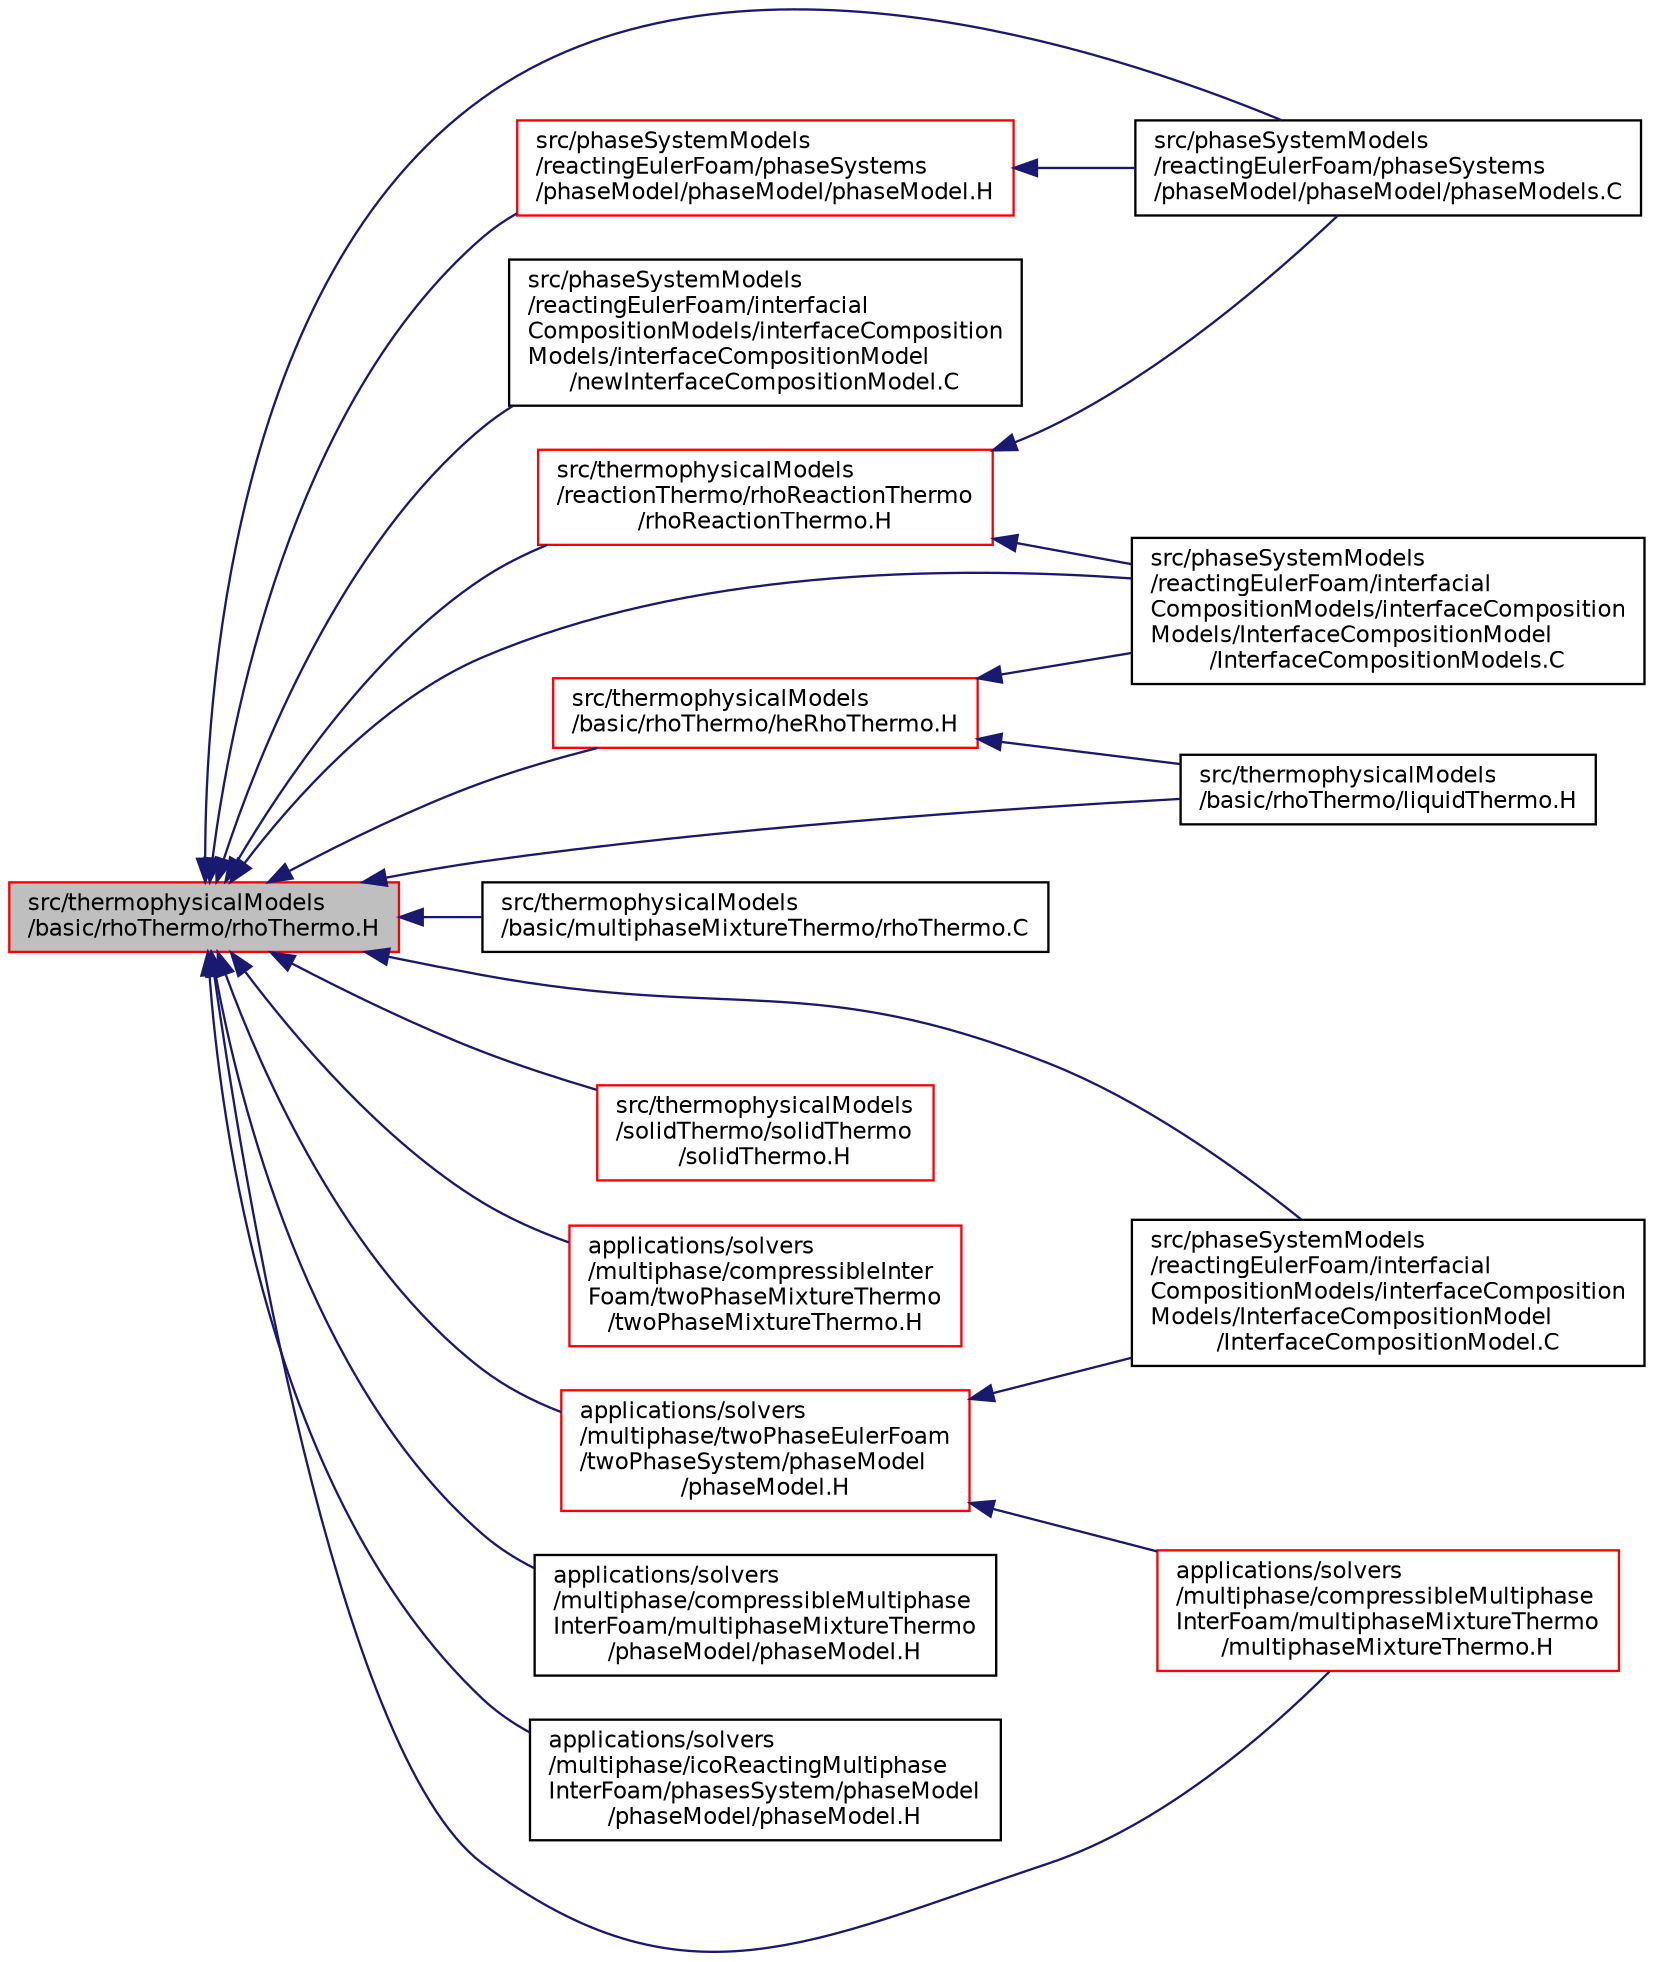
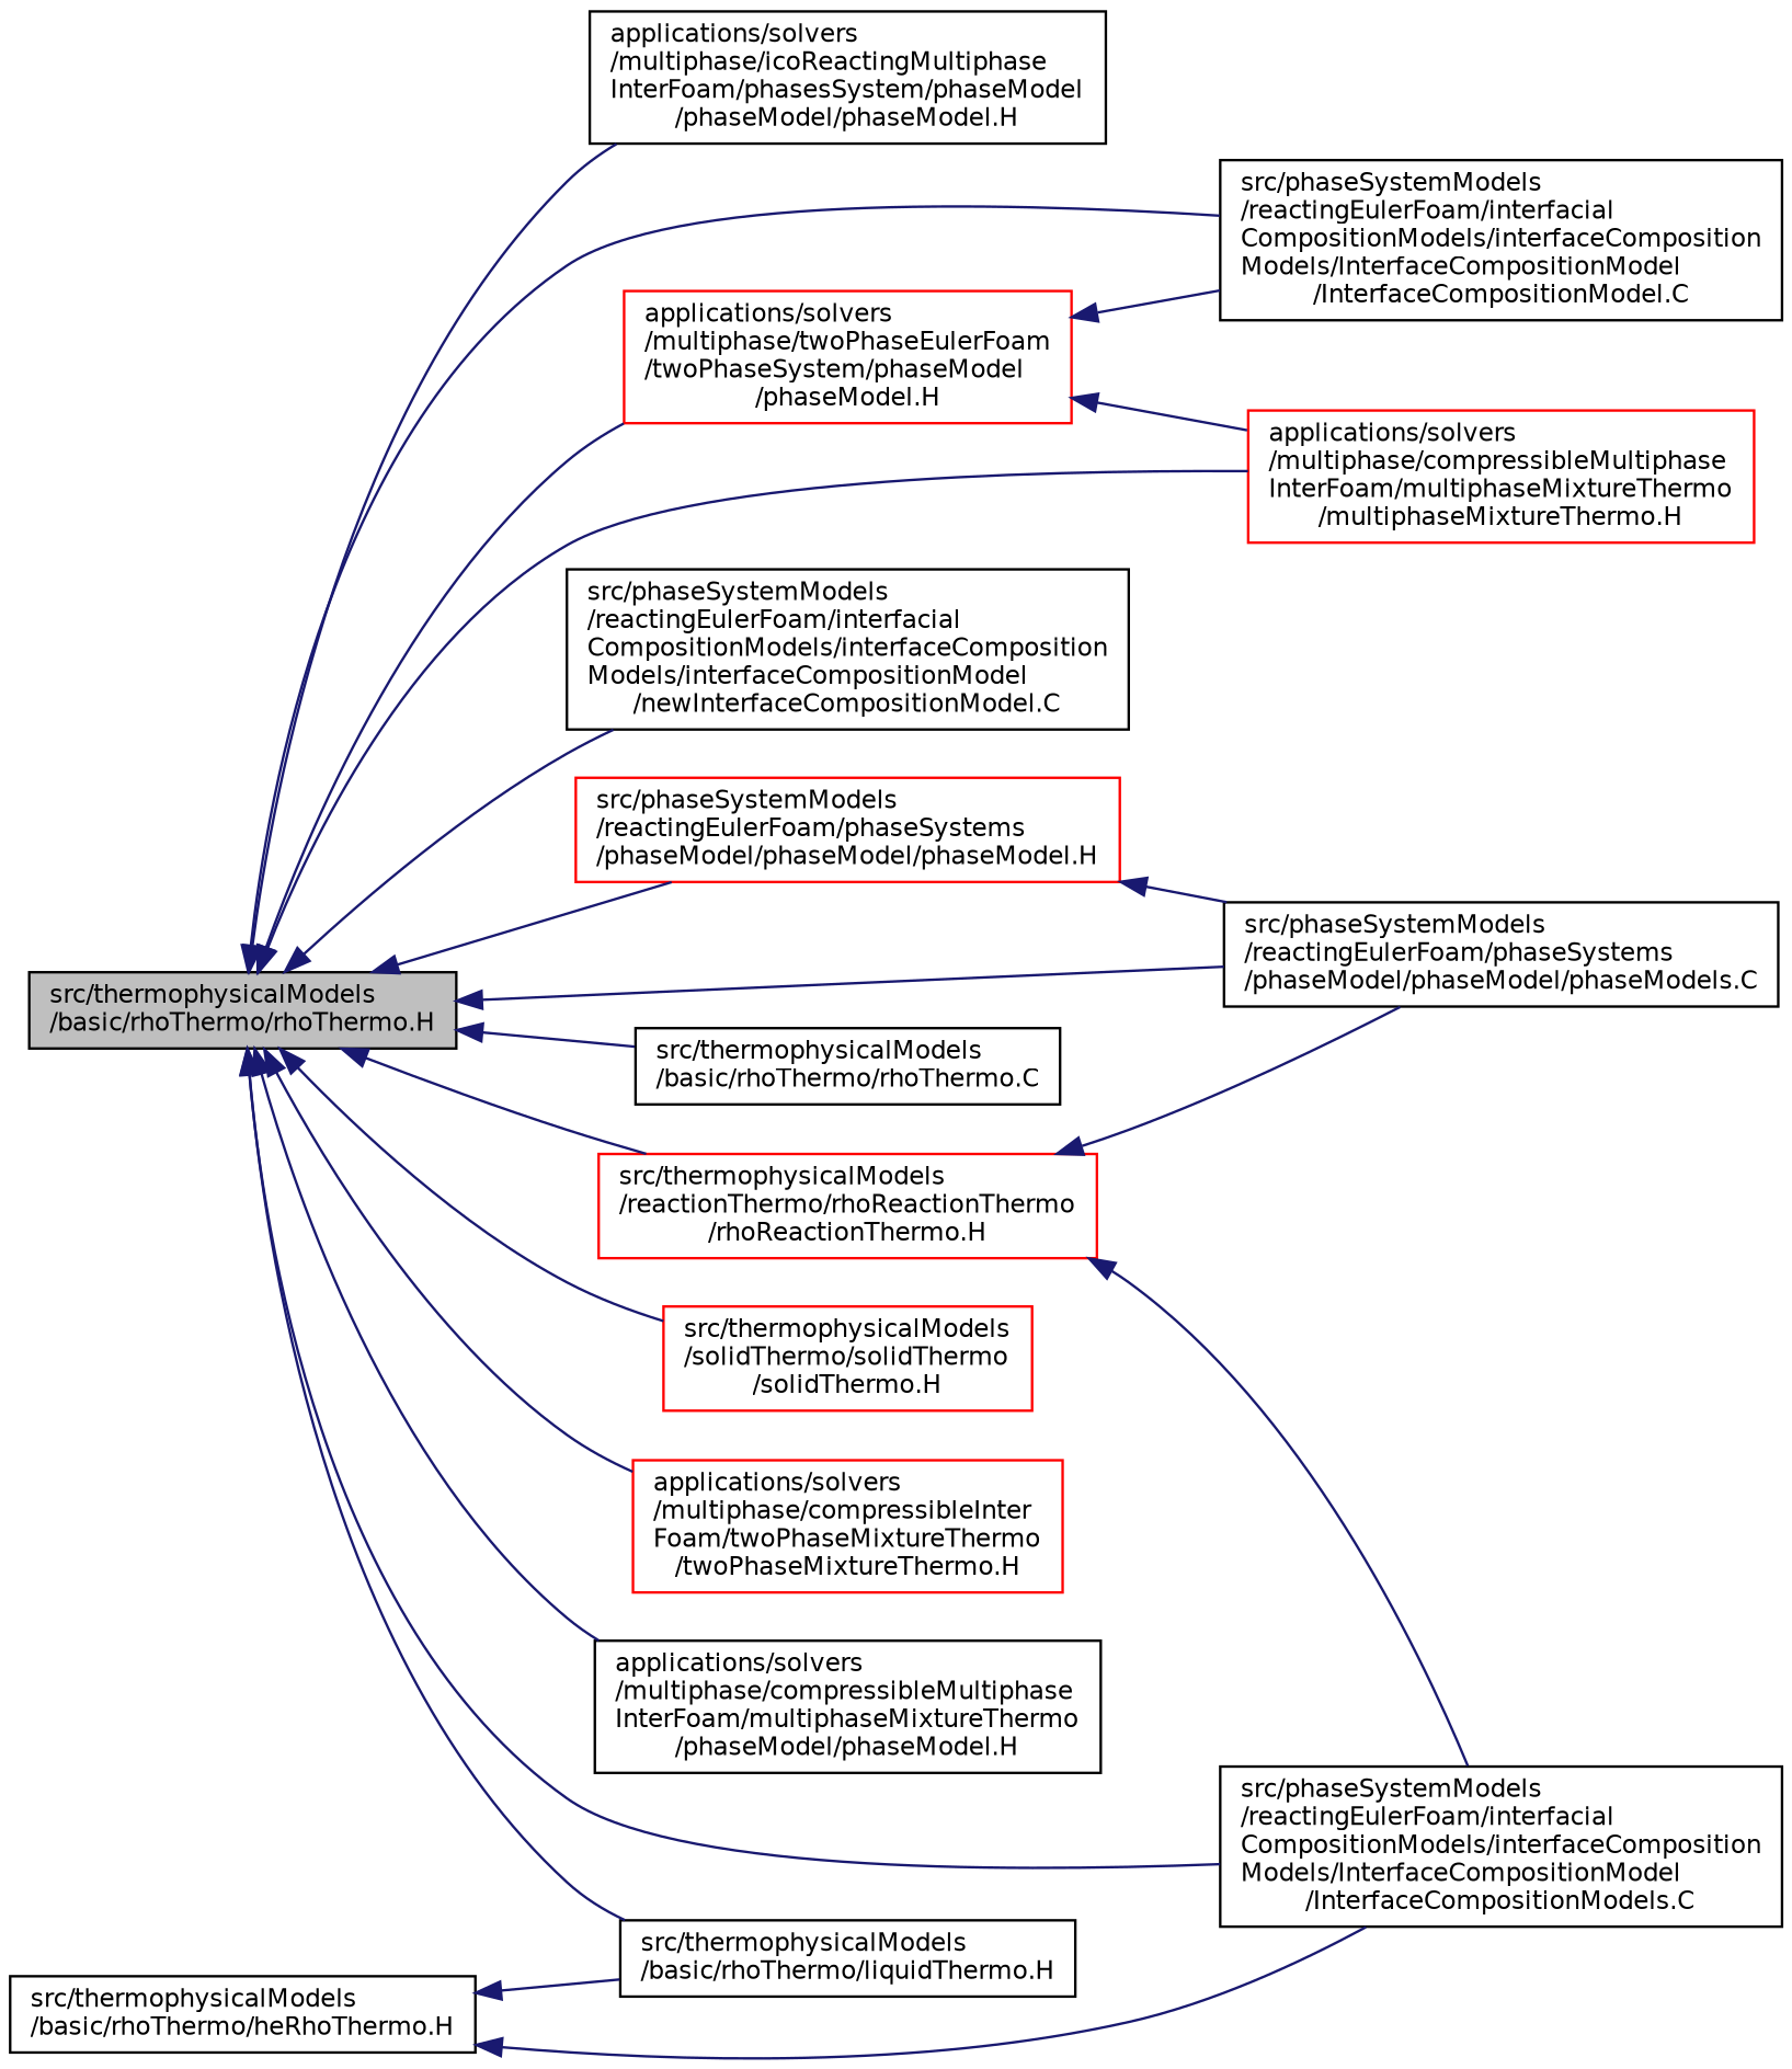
  digraph {
    rankdir=LR
    node [color=black fontname=Helvetica fontsize=10 shape=record]
    edge [color=midnightblue dir=back fontname=Helvetica fontsize=10 labelfontname=Helvetica labelfontsize=10 style=solid]
-   n1 [color=red fillcolor=grey75 fontcolor=black height=0.2 label="src/thermophysicalModels\l/basic/rhoThermo/rhoThermo.H" style=filled width=0.4]
+   n1 [fillcolor=grey75 fontcolor=black height=0.2 label="src/thermophysicalModels\l/basic/rhoThermo/rhoThermo.H" style=filled width=0.4]
    n2 [height=0.2 label="src/phaseSystemModels\l/reactingEulerFoam/interfacial\lCompositionModels/interfaceComposition\lModels/InterfaceCompositionModel\l/InterfaceCompositionModel.C" width=0.4]
    n3 [height=0.2 label="src/phaseSystemModels\l/reactingEulerFoam/interfacial\lCompositionModels/interfaceComposition\lModels/InterfaceCompositionModel\l/InterfaceCompositionModels.C" width=0.4]
    n4 [height=0.2 label="src/phaseSystemModels\l/reactingEulerFoam/interfacial\lCompositionModels/interfaceComposition\lModels/interfaceCompositionModel\l/newInterfaceCompositionModel.C" width=0.4]
    n5 [color=red height=0.2 label="src/phaseSystemModels\l/reactingEulerFoam/phaseSystems\l/phaseModel/phaseModel/phaseModel.H" width=0.4]
    n6 [height=0.2 label="src/phaseSystemModels\l/reactingEulerFoam/phaseSystems\l/phaseModel/phaseModel/phaseModels.C" width=0.4]
-   n7 [color=red height=0.2 label="src/thermophysicalModels\l/basic/rhoThermo/heRhoThermo.H" width=0.4]
+   n7 [height=0.2 label="src/thermophysicalModels\l/basic/rhoThermo/heRhoThermo.H" width=0.4]
    n8 [height=0.2 label="src/thermophysicalModels\l/basic/rhoThermo/liquidThermo.H" width=0.4]
-   n9 [height=0.2 label="src/thermophysicalModels\l/basic/multiphaseMixtureThermo/rhoThermo.C" width=0.4]
+   n9 [height=0.2 label="src/thermophysicalModels\l/basic/rhoThermo/rhoThermo.C" width=0.4]
    n10 [color=red height=0.2 label="src/thermophysicalModels\l/reactionThermo/rhoReactionThermo\l/rhoReactionThermo.H" width=0.4]
    n11 [color=red height=0.2 label="src/thermophysicalModels\l/solidThermo/solidThermo\l/solidThermo.H" width=0.4]
    n12 [color=red height=0.2 label="applications/solvers\l/multiphase/compressibleInter\lFoam/twoPhaseMixtureThermo\l/twoPhaseMixtureThermo.H" width=0.4]
    n13 [color=red height=0.2 label="applications/solvers\l/multiphase/compressibleMultiphase\lInterFoam/multiphaseMixtureThermo\l/multiphaseMixtureThermo.H" width=0.4]
    n14 [height=0.2 label="applications/solvers\l/multiphase/compressibleMultiphase\lInterFoam/multiphaseMixtureThermo\l/phaseModel/phaseModel.H" width=0.4]
    n15 [height=0.2 label="applications/solvers\l/multiphase/icoReactingMultiphase\lInterFoam/phasesSystem/phaseModel\l/phaseModel/phaseModel.H" width=0.4]
    n16 [color=red height=0.2 label="applications/solvers\l/multiphase/twoPhaseEulerFoam\l/twoPhaseSystem/phaseModel\l/phaseModel.H" width=0.4]
    n1 -> n2
    n1 -> n3
    n1 -> n4
    n1 -> n5
    n1 -> n6
-   n1 -> n7
    n1 -> n8
    n1 -> n9
    n1 -> n10
    n1 -> n11
    n1 -> n12
    n1 -> n13
    n1 -> n14
    n1 -> n15
    n1 -> n16
    n5 -> n6
    n7 -> n3
    n7 -> n8
    n10 -> n3
    n10 -> n6
    n16 -> n2
    n16 -> n13
  }
